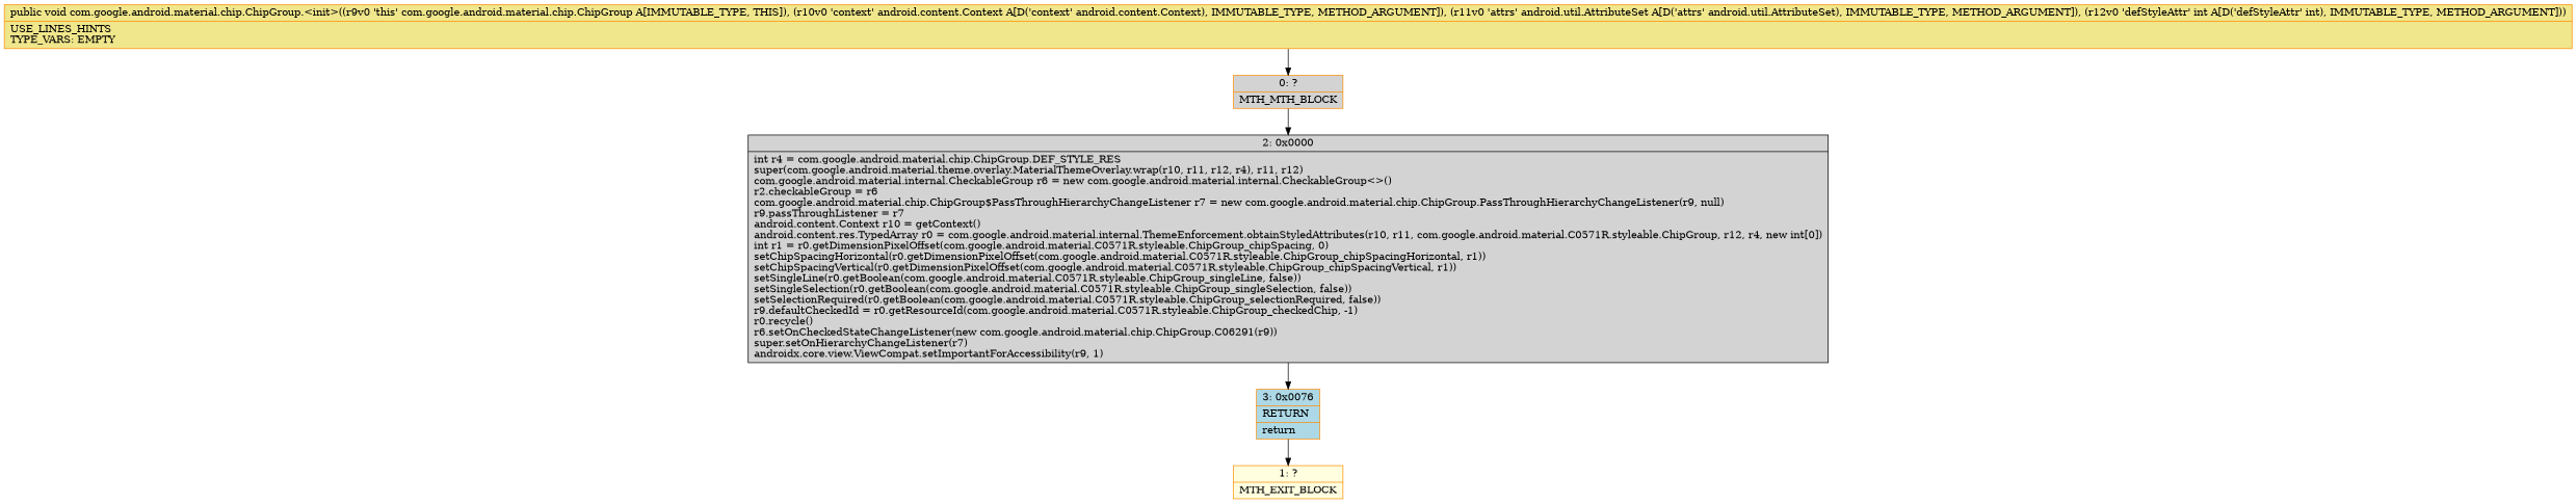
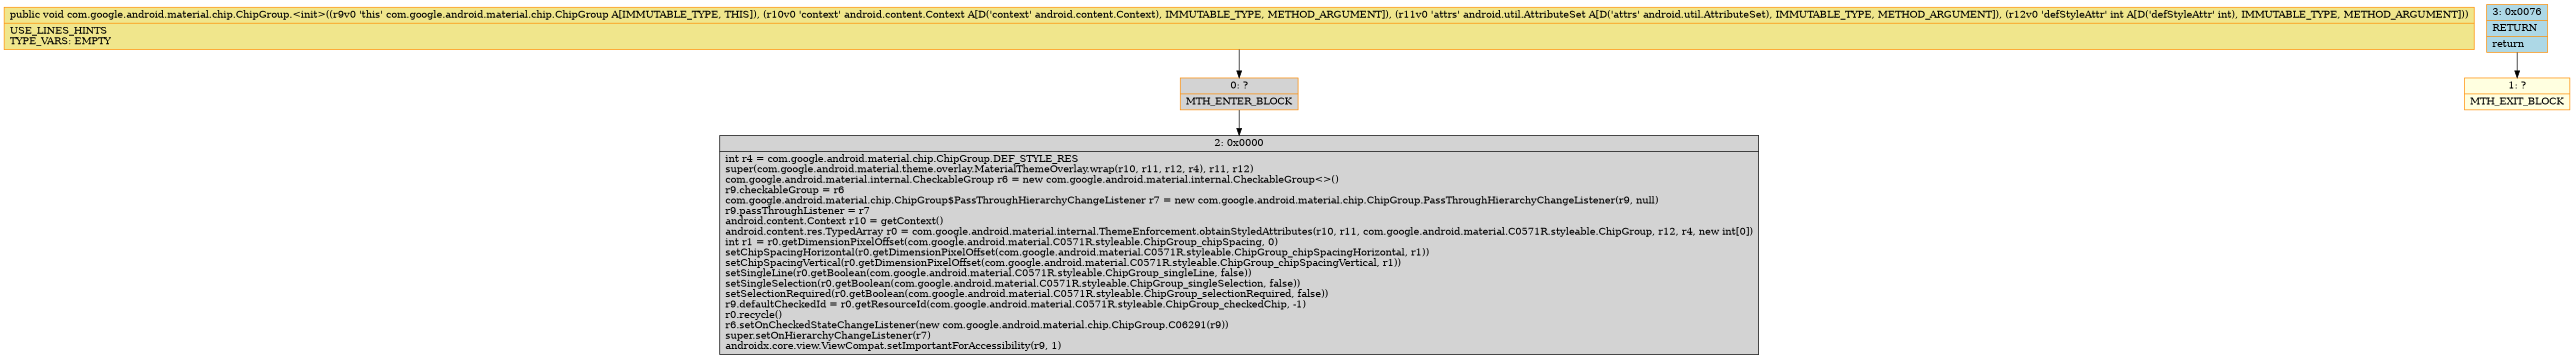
  digraph {
    node [color=darkorange fillcolor=lightgrey shape=record style=filled]
-   n1 [label="{0\:\ ?|MTH_MTH_BLOCK\l}"]
-   n2 [color=black label="{2\:\ 0x0000|int r4 = com.google.android.material.chip.ChipGroup.DEF_STYLE_RES\lsuper(com.google.android.material.theme.overlay.MaterialThemeOverlay.wrap(r10, r11, r12, r4), r11, r12)\lcom.google.android.material.internal.CheckableGroup r6 = new com.google.android.material.internal.CheckableGroup\<\>()\lr2.checkableGroup = r6\lcom.google.android.material.chip.ChipGroup$PassThroughHierarchyChangeListener r7 = new com.google.android.material.chip.ChipGroup.PassThroughHierarchyChangeListener(r9, null)\lr9.passThroughListener = r7\landroid.content.Context r10 = getContext()\landroid.content.res.TypedArray r0 = com.google.android.material.internal.ThemeEnforcement.obtainStyledAttributes(r10, r11, com.google.android.material.C0571R.styleable.ChipGroup, r12, r4, new int[0])\lint r1 = r0.getDimensionPixelOffset(com.google.android.material.C0571R.styleable.ChipGroup_chipSpacing, 0)\lsetChipSpacingHorizontal(r0.getDimensionPixelOffset(com.google.android.material.C0571R.styleable.ChipGroup_chipSpacingHorizontal, r1))\lsetChipSpacingVertical(r0.getDimensionPixelOffset(com.google.android.material.C0571R.styleable.ChipGroup_chipSpacingVertical, r1))\lsetSingleLine(r0.getBoolean(com.google.android.material.C0571R.styleable.ChipGroup_singleLine, false))\lsetSingleSelection(r0.getBoolean(com.google.android.material.C0571R.styleable.ChipGroup_singleSelection, false))\lsetSelectionRequired(r0.getBoolean(com.google.android.material.C0571R.styleable.ChipGroup_selectionRequired, false))\lr9.defaultCheckedId = r0.getResourceId(com.google.android.material.C0571R.styleable.ChipGroup_checkedChip, \-1)\lr0.recycle()\lr6.setOnCheckedStateChangeListener(new com.google.android.material.chip.ChipGroup.C06291(r9))\lsuper.setOnHierarchyChangeListener(r7)\landroidx.core.view.ViewCompat.setImportantForAccessibility(r9, 1)\l}"]
+   n1 [label="{0\:\ ?|MTH_ENTER_BLOCK\l}"]
+   n2 [color=black label="{2\:\ 0x0000|int r4 = com.google.android.material.chip.ChipGroup.DEF_STYLE_RES\lsuper(com.google.android.material.theme.overlay.MaterialThemeOverlay.wrap(r10, r11, r12, r4), r11, r12)\lcom.google.android.material.internal.CheckableGroup r6 = new com.google.android.material.internal.CheckableGroup\<\>()\lr9.checkableGroup = r6\lcom.google.android.material.chip.ChipGroup$PassThroughHierarchyChangeListener r7 = new com.google.android.material.chip.ChipGroup.PassThroughHierarchyChangeListener(r9, null)\lr9.passThroughListener = r7\landroid.content.Context r10 = getContext()\landroid.content.res.TypedArray r0 = com.google.android.material.internal.ThemeEnforcement.obtainStyledAttributes(r10, r11, com.google.android.material.C0571R.styleable.ChipGroup, r12, r4, new int[0])\lint r1 = r0.getDimensionPixelOffset(com.google.android.material.C0571R.styleable.ChipGroup_chipSpacing, 0)\lsetChipSpacingHorizontal(r0.getDimensionPixelOffset(com.google.android.material.C0571R.styleable.ChipGroup_chipSpacingHorizontal, r1))\lsetChipSpacingVertical(r0.getDimensionPixelOffset(com.google.android.material.C0571R.styleable.ChipGroup_chipSpacingVertical, r1))\lsetSingleLine(r0.getBoolean(com.google.android.material.C0571R.styleable.ChipGroup_singleLine, false))\lsetSingleSelection(r0.getBoolean(com.google.android.material.C0571R.styleable.ChipGroup_singleSelection, false))\lsetSelectionRequired(r0.getBoolean(com.google.android.material.C0571R.styleable.ChipGroup_selectionRequired, false))\lr9.defaultCheckedId = r0.getResourceId(com.google.android.material.C0571R.styleable.ChipGroup_checkedChip, \-1)\lr0.recycle()\lr6.setOnCheckedStateChangeListener(new com.google.android.material.chip.ChipGroup.C06291(r9))\lsuper.setOnHierarchyChangeListener(r7)\landroidx.core.view.ViewCompat.setImportantForAccessibility(r9, 1)\l}"]
    n3 [fillcolor=lightblue label="{3\:\ 0x0076|RETURN\l|return\l}"]
    n4 [fillcolor=lightyellow label="{1\:\ ?|MTH_EXIT_BLOCK\l}"]
    n5 [fillcolor=khaki label="{public void com.google.android.material.chip.ChipGroup.\<init\>((r9v0 'this' com.google.android.material.chip.ChipGroup A[IMMUTABLE_TYPE, THIS]), (r10v0 'context' android.content.Context A[D('context' android.content.Context), IMMUTABLE_TYPE, METHOD_ARGUMENT]), (r11v0 'attrs' android.util.AttributeSet A[D('attrs' android.util.AttributeSet), IMMUTABLE_TYPE, METHOD_ARGUMENT]), (r12v0 'defStyleAttr' int A[D('defStyleAttr' int), IMMUTABLE_TYPE, METHOD_ARGUMENT]))  | USE_LINES_HINTS\lTYPE_VARS: EMPTY\l}"]
    n1 -> n2
-   n2 -> n3
    n3 -> n4
    n5 -> n1
  }
